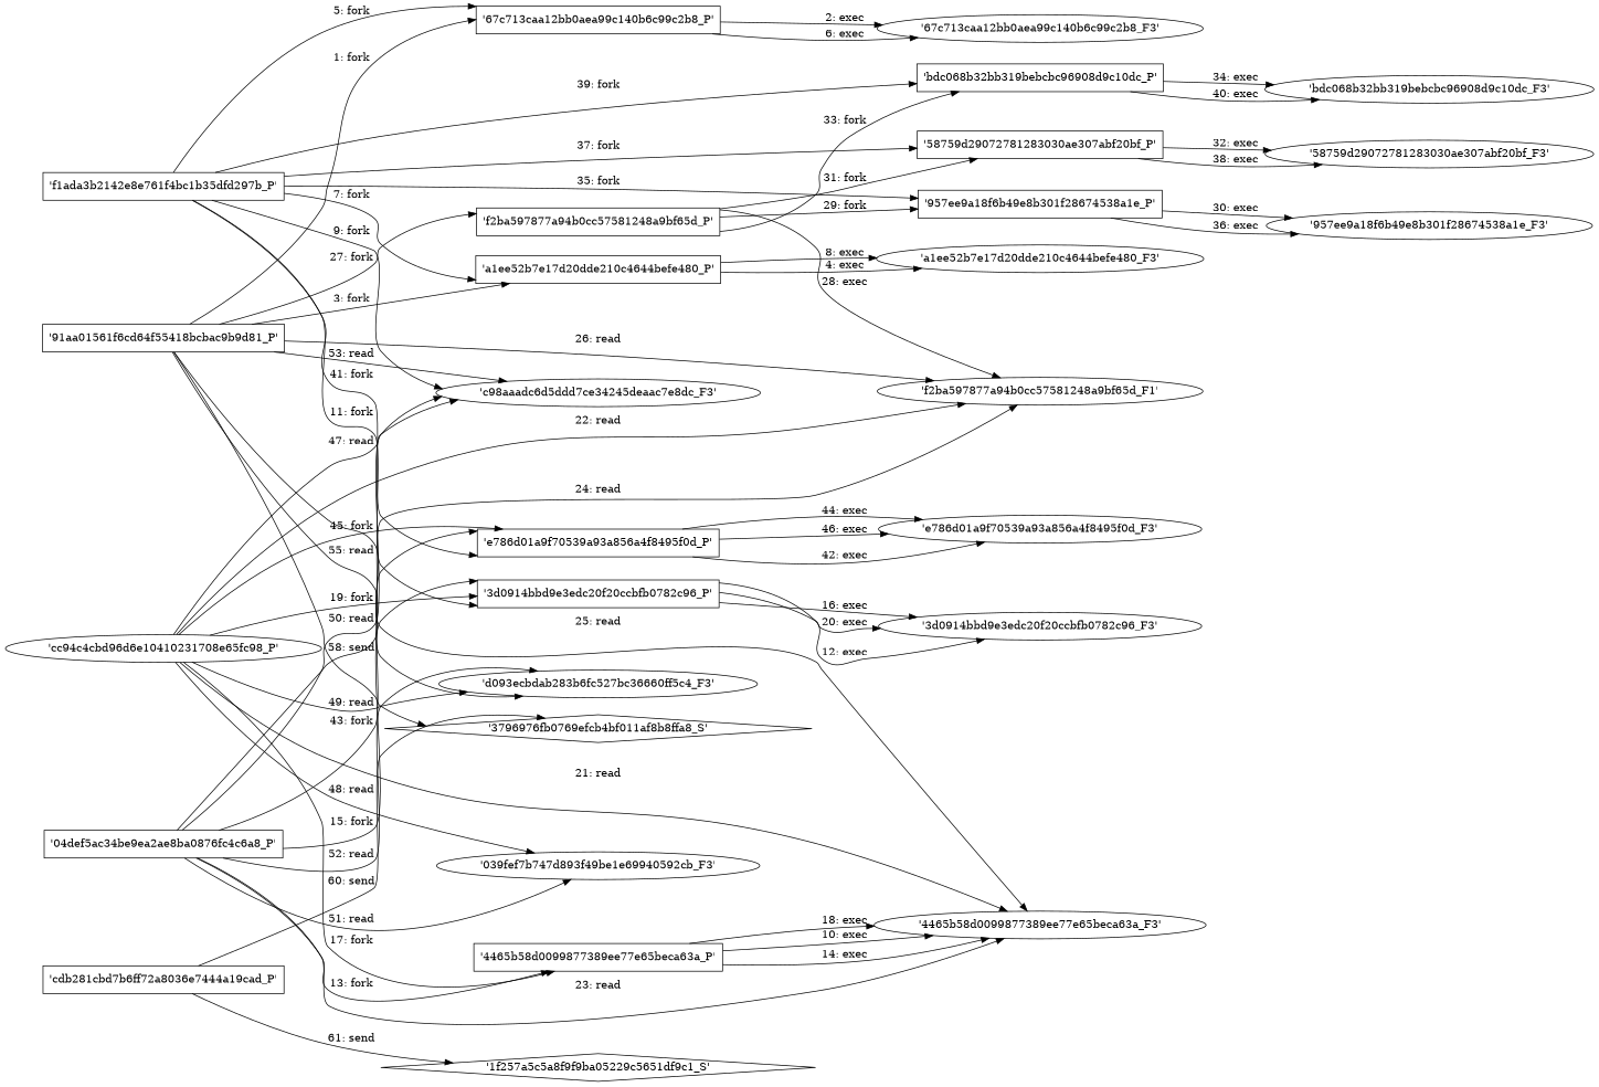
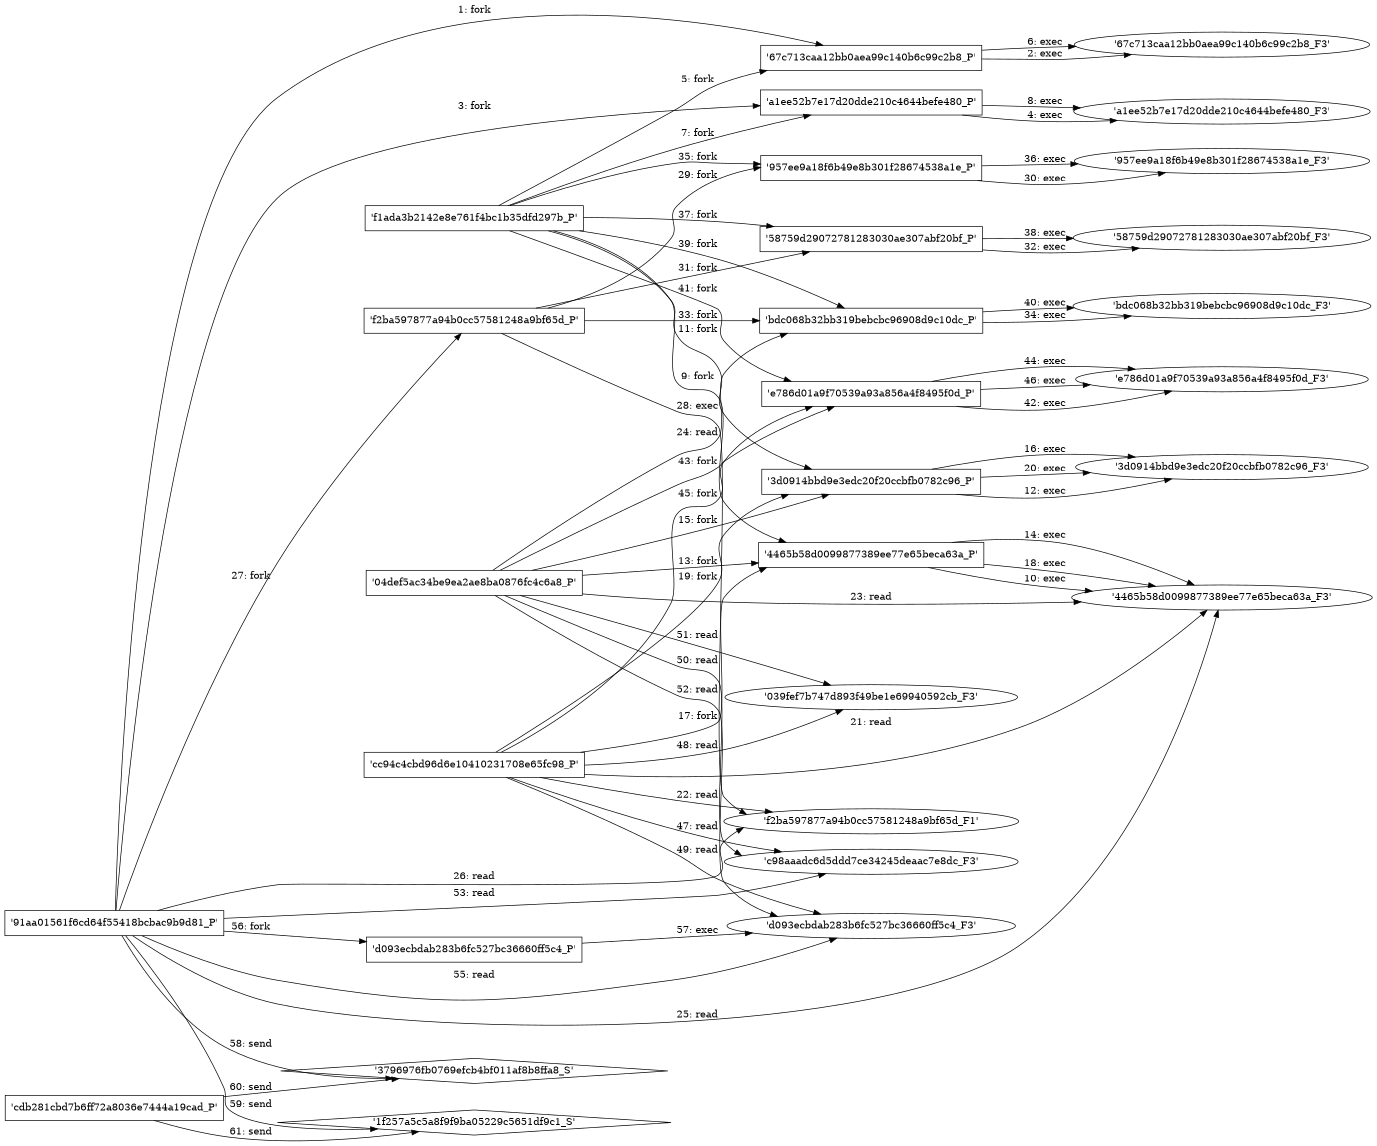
  digraph {
    engine=neato
    fixedsize=false
    fontsize=10
    nodesep=0.3
    rankdir=LR
    ranksep=0
    splines=true
    node [node_type=Process shape=box]
    "'91aa01561f6cd64f55418bcbac9b9d81_P'"
    "'67c713caa12bb0aea99c140b6c99c2b8_P'"
    "'a1ee52b7e17d20dde210c4644befe480_P'"
    "'4465b58d0099877389ee77e65beca63a_F3'" [node_type=file shape=ellipse]
    "'f2ba597877a94b0cc57581248a9bf65d_F1'" [node_type=File shape=ellipse]
    "'f2ba597877a94b0cc57581248a9bf65d_P'"
    "'c98aaadc6d5ddd7ce34245deaac7e8dc_F3'" [node_type=file shape=ellipse]
    "'d093ecbdab283b6fc527bc36660ff5c4_F3'" [node_type=File shape=ellipse]
+   "'d093ecbdab283b6fc527bc36660ff5c4_P'"
    "'3796976fb0769efcb4bf011af8b8ffa8_S'" [node_type=Socket shape=diamond]
    "'1f257a5c5a8f9f9ba05229c5651df9c1_S'" [node_type=Socket shape=diamond]
    "'67c713caa12bb0aea99c140b6c99c2b8_F3'" [node_type=File shape=ellipse]
    "'a1ee52b7e17d20dde210c4644befe480_F3'" [node_type=File shape=ellipse]
    "'957ee9a18f6b49e8b301f28674538a1e_P'"
    "'58759d29072781283030ae307abf20bf_P'"
    "'bdc068b32bb319bebcbc96908d9c10dc_P'"
    "'039fef7b747d893f49be1e69940592cb_F3'" [node_type=file shape=ellipse]
    "'f1ada3b2142e8e761f4bc1b35dfd297b_P'"
    "'4465b58d0099877389ee77e65beca63a_P'"
    "'3d0914bbd9e3edc20f20ccbfb0782c96_P'"
    "'e786d01a9f70539a93a856a4f8495f0d_P'"
    "'3d0914bbd9e3edc20f20ccbfb0782c96_F3'" [node_type=File shape=ellipse]
    "'957ee9a18f6b49e8b301f28674538a1e_F3'" [node_type=File shape=ellipse]
    "'58759d29072781283030ae307abf20bf_F3'" [node_type=File shape=ellipse]
    "'bdc068b32bb319bebcbc96908d9c10dc_F3'" [node_type=File shape=ellipse]
    "'e786d01a9f70539a93a856a4f8495f0d_F3'" [node_type=File shape=ellipse]
    "'04def5ac34be9ea2ae8ba0876fc4c6a8_P'"
-   "'cc94c4cbd96d6e10410231708e65fc98_P'" [shape=ellipse]
+   "'cc94c4cbd96d6e10410231708e65fc98_P'"
    "'cdb281cbd7b6ff72a8036e7444a19cad_P'"
    "'91aa01561f6cd64f55418bcbac9b9d81_P'" -> "'67c713caa12bb0aea99c140b6c99c2b8_P'" [label="1: fork"]
    "'91aa01561f6cd64f55418bcbac9b9d81_P'" -> "'a1ee52b7e17d20dde210c4644befe480_P'" [label="3: fork"]
    "'91aa01561f6cd64f55418bcbac9b9d81_P'" -> "'4465b58d0099877389ee77e65beca63a_F3'" [label="25: read"]
    "'91aa01561f6cd64f55418bcbac9b9d81_P'" -> "'f2ba597877a94b0cc57581248a9bf65d_F1'" [label="26: read"]
    "'91aa01561f6cd64f55418bcbac9b9d81_P'" -> "'f2ba597877a94b0cc57581248a9bf65d_P'" [label="27: fork"]
    "'91aa01561f6cd64f55418bcbac9b9d81_P'" -> "'c98aaadc6d5ddd7ce34245deaac7e8dc_F3'" [label="53: read"]
    "'91aa01561f6cd64f55418bcbac9b9d81_P'" -> "'d093ecbdab283b6fc527bc36660ff5c4_F3'" [label="55: read"]
+   "'91aa01561f6cd64f55418bcbac9b9d81_P'" -> "'d093ecbdab283b6fc527bc36660ff5c4_P'" [label="56: fork"]
    "'91aa01561f6cd64f55418bcbac9b9d81_P'" -> "'3796976fb0769efcb4bf011af8b8ffa8_S'" [label="58: send"]
+   "'91aa01561f6cd64f55418bcbac9b9d81_P'" -> "'1f257a5c5a8f9f9ba05229c5651df9c1_S'" [label="59: send"]
    "'67c713caa12bb0aea99c140b6c99c2b8_P'" -> "'67c713caa12bb0aea99c140b6c99c2b8_F3'" [label="2: exec"]
    "'67c713caa12bb0aea99c140b6c99c2b8_P'" -> "'67c713caa12bb0aea99c140b6c99c2b8_F3'" [label="6: exec"]
    "'a1ee52b7e17d20dde210c4644befe480_P'" -> "'a1ee52b7e17d20dde210c4644befe480_F3'" [label="4: exec"]
    "'a1ee52b7e17d20dde210c4644befe480_P'" -> "'a1ee52b7e17d20dde210c4644befe480_F3'" [label="8: exec"]
    "'f2ba597877a94b0cc57581248a9bf65d_P'" -> "'f2ba597877a94b0cc57581248a9bf65d_F1'" [label="28: exec"]
    "'f2ba597877a94b0cc57581248a9bf65d_P'" -> "'957ee9a18f6b49e8b301f28674538a1e_P'" [label="29: fork"]
    "'f2ba597877a94b0cc57581248a9bf65d_P'" -> "'58759d29072781283030ae307abf20bf_P'" [label="31: fork"]
    "'f2ba597877a94b0cc57581248a9bf65d_P'" -> "'bdc068b32bb319bebcbc96908d9c10dc_P'" [label="33: fork"]
+   "'d093ecbdab283b6fc527bc36660ff5c4_P'" -> "'d093ecbdab283b6fc527bc36660ff5c4_F3'" [label="57: exec"]
    "'957ee9a18f6b49e8b301f28674538a1e_P'" -> "'957ee9a18f6b49e8b301f28674538a1e_F3'" [label="30: exec"]
    "'957ee9a18f6b49e8b301f28674538a1e_P'" -> "'957ee9a18f6b49e8b301f28674538a1e_F3'" [label="36: exec"]
    "'58759d29072781283030ae307abf20bf_P'" -> "'58759d29072781283030ae307abf20bf_F3'" [label="32: exec"]
    "'58759d29072781283030ae307abf20bf_P'" -> "'58759d29072781283030ae307abf20bf_F3'" [label="38: exec"]
    "'bdc068b32bb319bebcbc96908d9c10dc_P'" -> "'bdc068b32bb319bebcbc96908d9c10dc_F3'" [label="34: exec"]
    "'bdc068b32bb319bebcbc96908d9c10dc_P'" -> "'bdc068b32bb319bebcbc96908d9c10dc_F3'" [label="40: exec"]
    "'f1ada3b2142e8e761f4bc1b35dfd297b_P'" -> "'67c713caa12bb0aea99c140b6c99c2b8_P'" [label="5: fork"]
    "'f1ada3b2142e8e761f4bc1b35dfd297b_P'" -> "'a1ee52b7e17d20dde210c4644befe480_P'" [label="7: fork"]
    "'f1ada3b2142e8e761f4bc1b35dfd297b_P'" -> "'957ee9a18f6b49e8b301f28674538a1e_P'" [label="35: fork"]
    "'f1ada3b2142e8e761f4bc1b35dfd297b_P'" -> "'58759d29072781283030ae307abf20bf_P'" [label="37: fork"]
    "'f1ada3b2142e8e761f4bc1b35dfd297b_P'" -> "'bdc068b32bb319bebcbc96908d9c10dc_P'" [label="39: fork"]
-   "'f1ada3b2142e8e761f4bc1b35dfd297b_P'" -> "'c98aaadc6d5ddd7ce34245deaac7e8dc_F3'" [label="9: fork"]
+   "'f1ada3b2142e8e761f4bc1b35dfd297b_P'" -> "'4465b58d0099877389ee77e65beca63a_P'" [label="9: fork"]
    "'f1ada3b2142e8e761f4bc1b35dfd297b_P'" -> "'3d0914bbd9e3edc20f20ccbfb0782c96_P'" [label="11: fork"]
    "'f1ada3b2142e8e761f4bc1b35dfd297b_P'" -> "'e786d01a9f70539a93a856a4f8495f0d_P'" [label="41: fork"]
    "'4465b58d0099877389ee77e65beca63a_P'" -> "'4465b58d0099877389ee77e65beca63a_F3'" [label="10: exec"]
    "'4465b58d0099877389ee77e65beca63a_P'" -> "'4465b58d0099877389ee77e65beca63a_F3'" [label="14: exec"]
    "'4465b58d0099877389ee77e65beca63a_P'" -> "'4465b58d0099877389ee77e65beca63a_F3'" [label="18: exec"]
    "'3d0914bbd9e3edc20f20ccbfb0782c96_P'" -> "'3d0914bbd9e3edc20f20ccbfb0782c96_F3'" [label="12: exec"]
    "'3d0914bbd9e3edc20f20ccbfb0782c96_P'" -> "'3d0914bbd9e3edc20f20ccbfb0782c96_F3'" [label="16: exec"]
    "'3d0914bbd9e3edc20f20ccbfb0782c96_P'" -> "'3d0914bbd9e3edc20f20ccbfb0782c96_F3'" [label="20: exec"]
    "'e786d01a9f70539a93a856a4f8495f0d_P'" -> "'e786d01a9f70539a93a856a4f8495f0d_F3'" [label="42: exec"]
    "'e786d01a9f70539a93a856a4f8495f0d_P'" -> "'e786d01a9f70539a93a856a4f8495f0d_F3'" [label="44: exec"]
    "'e786d01a9f70539a93a856a4f8495f0d_P'" -> "'e786d01a9f70539a93a856a4f8495f0d_F3'" [label="46: exec"]
    "'04def5ac34be9ea2ae8ba0876fc4c6a8_P'" -> "'4465b58d0099877389ee77e65beca63a_F3'" [label="23: read"]
-   "'04def5ac34be9ea2ae8ba0876fc4c6a8_P'" -> "'f2ba597877a94b0cc57581248a9bf65d_F1'" [label="24: read"]
+   "'04def5ac34be9ea2ae8ba0876fc4c6a8_P'" -> "'bdc068b32bb319bebcbc96908d9c10dc_P'" [label="24: read"]
    "'04def5ac34be9ea2ae8ba0876fc4c6a8_P'" -> "'c98aaadc6d5ddd7ce34245deaac7e8dc_F3'" [label="50: read"]
    "'04def5ac34be9ea2ae8ba0876fc4c6a8_P'" -> "'d093ecbdab283b6fc527bc36660ff5c4_F3'" [label="52: read"]
    "'04def5ac34be9ea2ae8ba0876fc4c6a8_P'" -> "'039fef7b747d893f49be1e69940592cb_F3'" [label="51: read"]
    "'04def5ac34be9ea2ae8ba0876fc4c6a8_P'" -> "'4465b58d0099877389ee77e65beca63a_P'" [label="13: fork"]
    "'04def5ac34be9ea2ae8ba0876fc4c6a8_P'" -> "'3d0914bbd9e3edc20f20ccbfb0782c96_P'" [label="15: fork"]
    "'04def5ac34be9ea2ae8ba0876fc4c6a8_P'" -> "'e786d01a9f70539a93a856a4f8495f0d_P'" [label="43: fork"]
    "'cc94c4cbd96d6e10410231708e65fc98_P'" -> "'4465b58d0099877389ee77e65beca63a_F3'" [label="21: read"]
    "'cc94c4cbd96d6e10410231708e65fc98_P'" -> "'f2ba597877a94b0cc57581248a9bf65d_F1'" [label="22: read"]
    "'cc94c4cbd96d6e10410231708e65fc98_P'" -> "'c98aaadc6d5ddd7ce34245deaac7e8dc_F3'" [label="47: read"]
    "'cc94c4cbd96d6e10410231708e65fc98_P'" -> "'d093ecbdab283b6fc527bc36660ff5c4_F3'" [label="49: read"]
    "'cc94c4cbd96d6e10410231708e65fc98_P'" -> "'039fef7b747d893f49be1e69940592cb_F3'" [label="48: read"]
    "'cc94c4cbd96d6e10410231708e65fc98_P'" -> "'4465b58d0099877389ee77e65beca63a_P'" [label="17: fork"]
    "'cc94c4cbd96d6e10410231708e65fc98_P'" -> "'3d0914bbd9e3edc20f20ccbfb0782c96_P'" [label="19: fork"]
    "'cc94c4cbd96d6e10410231708e65fc98_P'" -> "'e786d01a9f70539a93a856a4f8495f0d_P'" [label="45: fork"]
    "'cdb281cbd7b6ff72a8036e7444a19cad_P'" -> "'3796976fb0769efcb4bf011af8b8ffa8_S'" [label="60: send"]
    "'cdb281cbd7b6ff72a8036e7444a19cad_P'" -> "'1f257a5c5a8f9f9ba05229c5651df9c1_S'" [label="61: send"]
  }
